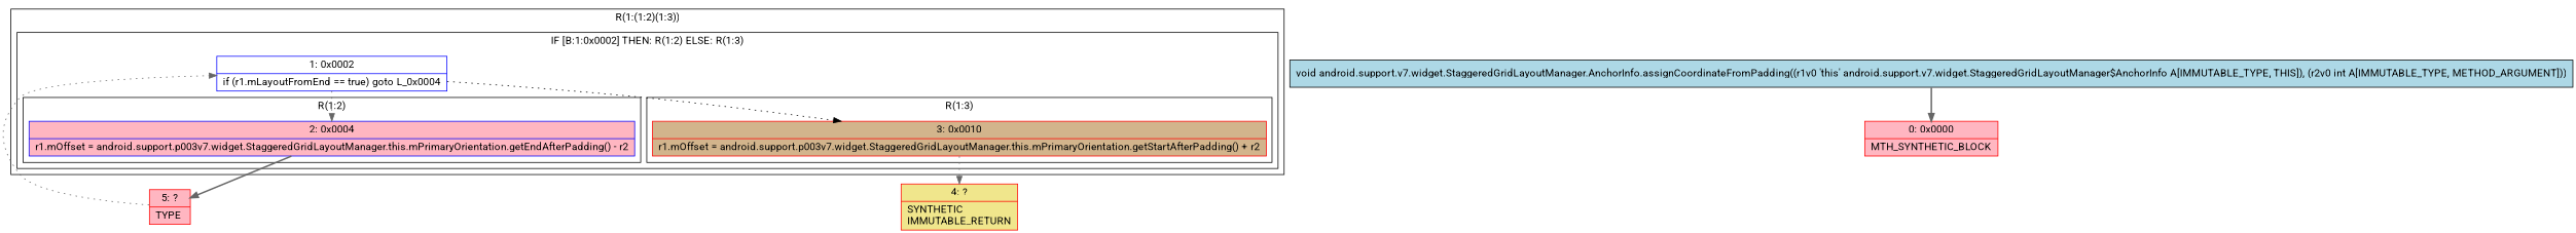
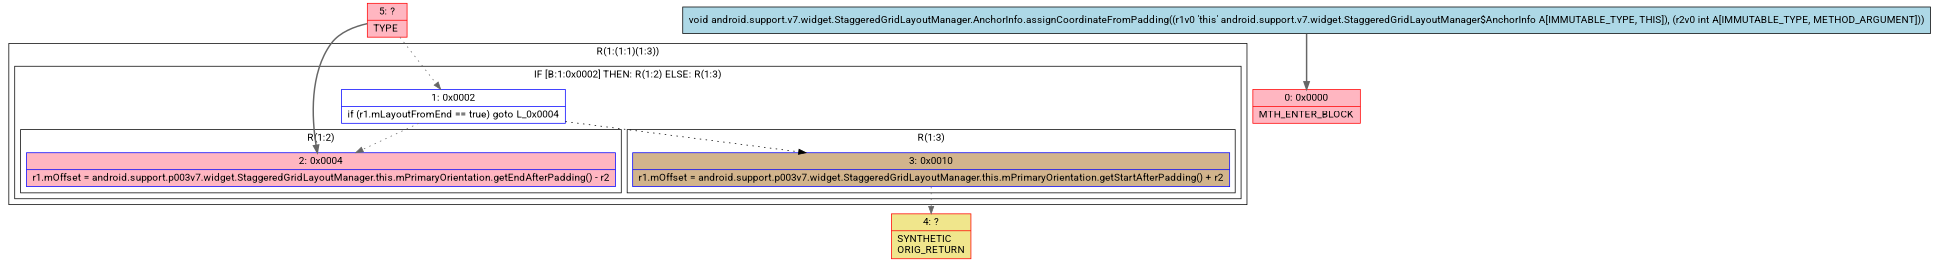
  digraph {
    fontname=Roboto
    node [color=blue fillcolor=lightpink fontname=Roboto shape=record style=filled]
    edge [color=gray40 fontname=Roboto style=dotted]
    n1 [label="{2\:\ 0x0004|r1.mOffset = android.support.p003v7.widget.StaggeredGridLayoutManager.this.mPrimaryOrientation.getEndAfterPadding() \- r2\l}"]
-   n2 [color=red fillcolor=tan label="{3\:\ 0x0010|r1.mOffset = android.support.p003v7.widget.StaggeredGridLayoutManager.this.mPrimaryOrientation.getStartAfterPadding() + r2\l}"]
+   n2 [fillcolor=tan label="{3\:\ 0x0010|r1.mOffset = android.support.p003v7.widget.StaggeredGridLayoutManager.this.mPrimaryOrientation.getStartAfterPadding() + r2\l}"]
    n3 [fillcolor=white label="{1\:\ 0x0002|if (r1.mLayoutFromEnd == true) goto L_0x0004\l}"]
    n4 [color=red label="{5\:\ ?|TYPE\l}"]
-   n5 [color=red fillcolor=khaki label="{4\:\ ?|SYNTHETIC\lIMMUTABLE_RETURN\l}"]
-   n6 [color=red label="{0\:\ 0x0000|MTH_SYNTHETIC_BLOCK\l}"]
+   n5 [color=red fillcolor=khaki label="{4\:\ ?|SYNTHETIC\lORIG_RETURN\l}"]
+   n6 [color=red label="{0\:\ 0x0000|MTH_ENTER_BLOCK\l}"]
    n7 [fillcolor=lightblue label="{void android.support.v7.widget.StaggeredGridLayoutManager.AnchorInfo.assignCoordinateFromPadding((r1v0 'this' android.support.v7.widget.StaggeredGridLayoutManager$AnchorInfo A[IMMUTABLE_TYPE, THIS]), (r2v0 int A[IMMUTABLE_TYPE, METHOD_ARGUMENT])) }" color=""]
    subgraph cluster_1 {
-     label="R(1:(1:2)(1:3))"
+     label="R(1:(1:1)(1:3))"
      subgraph cluster_2 {
        label="IF [B:1:0x0002] THEN: R(1:2) ELSE: R(1:3)"
        n3
        subgraph cluster_3 {
          label="R(1:2)"
          n1
        }
        subgraph cluster_4 {
          label="R(1:3)"
          n2
        }
      }
    }
-   n1 -> n4 [style=bold]
+   n4 -> n1 [style=bold]
    n2 -> n5
    n3 -> n1
    n3 -> n2 [color=black]
    n4 -> n3
    n7 -> n6 [style=bold]
  }
